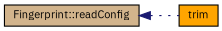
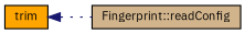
  digraph {
    rankdir=LR
    fontname="IBM Plex Sans"
    node [color=black fontname="IBM Plex Sans" fontsize=10 shape=record style=filled]
    n1 [fillcolor=orange fontcolor=black height=0.2 label=trim width=0.4]
    n2 [fillcolor=tan height=0.2 label="Fingerprint::readConfig" width=0.4]
-   n2 -> n1 [color=midnightblue dir=back fontname="IBM Plex Sans" fontsize=10 labelfontname=Helvetica labelfontsize=10 style=dotted]
+   n1 -> n2 [color=midnightblue dir=back fontname="IBM Plex Sans" fontsize=10 labelfontname=Helvetica labelfontsize=10 style=dotted]
  }
